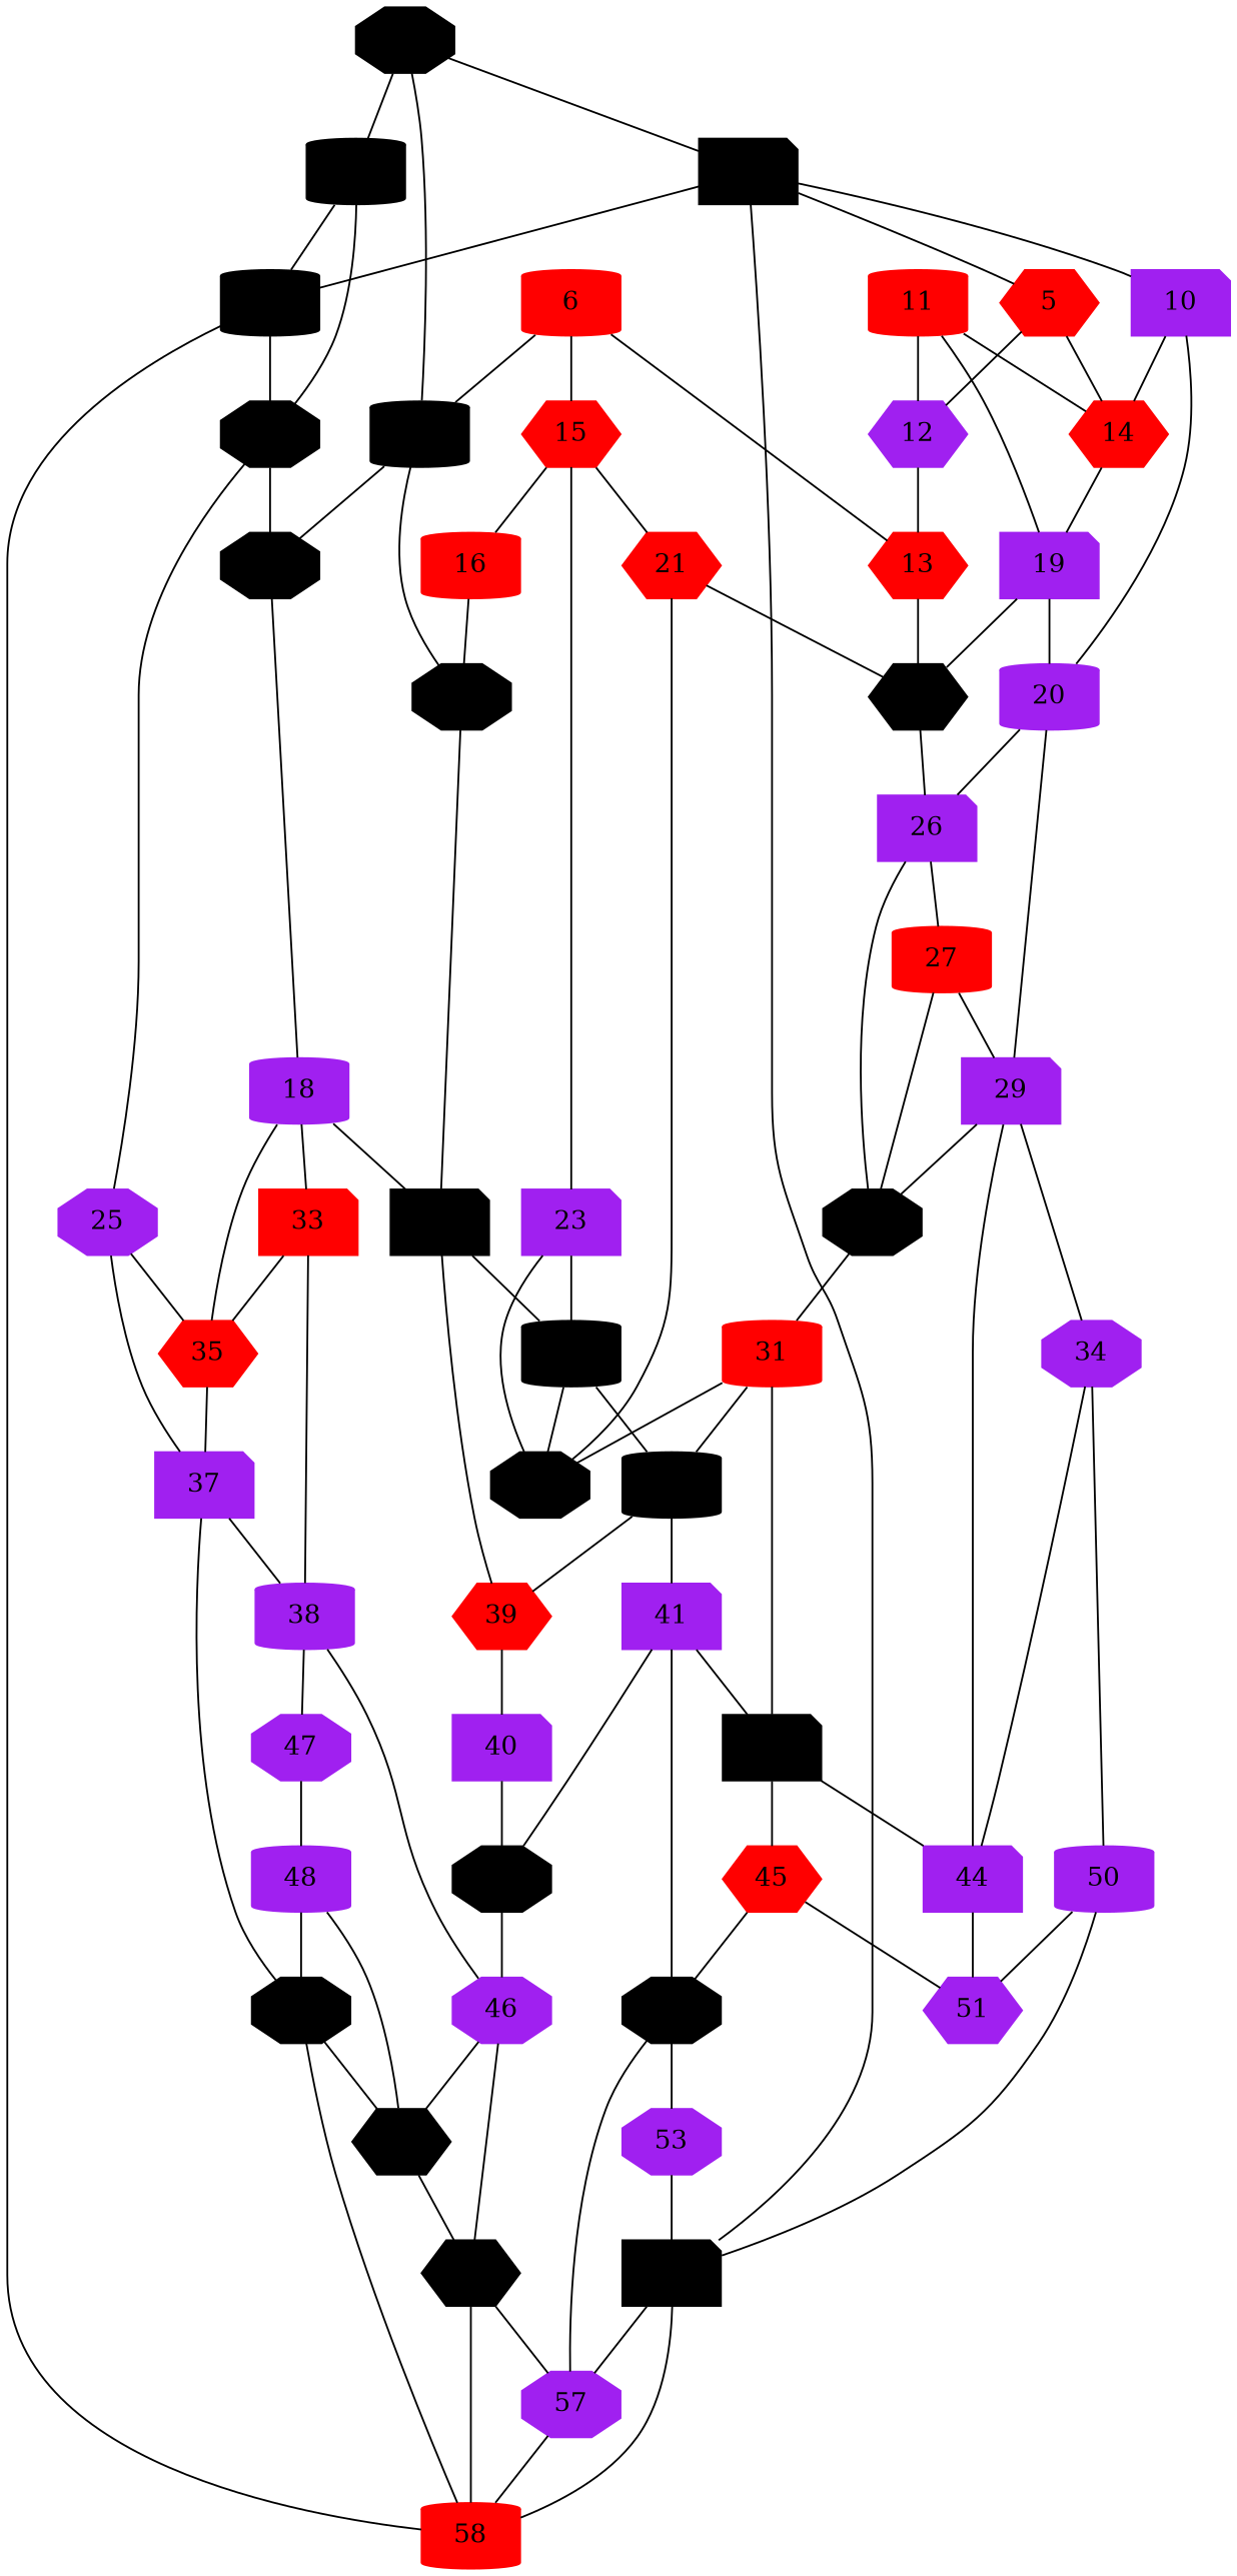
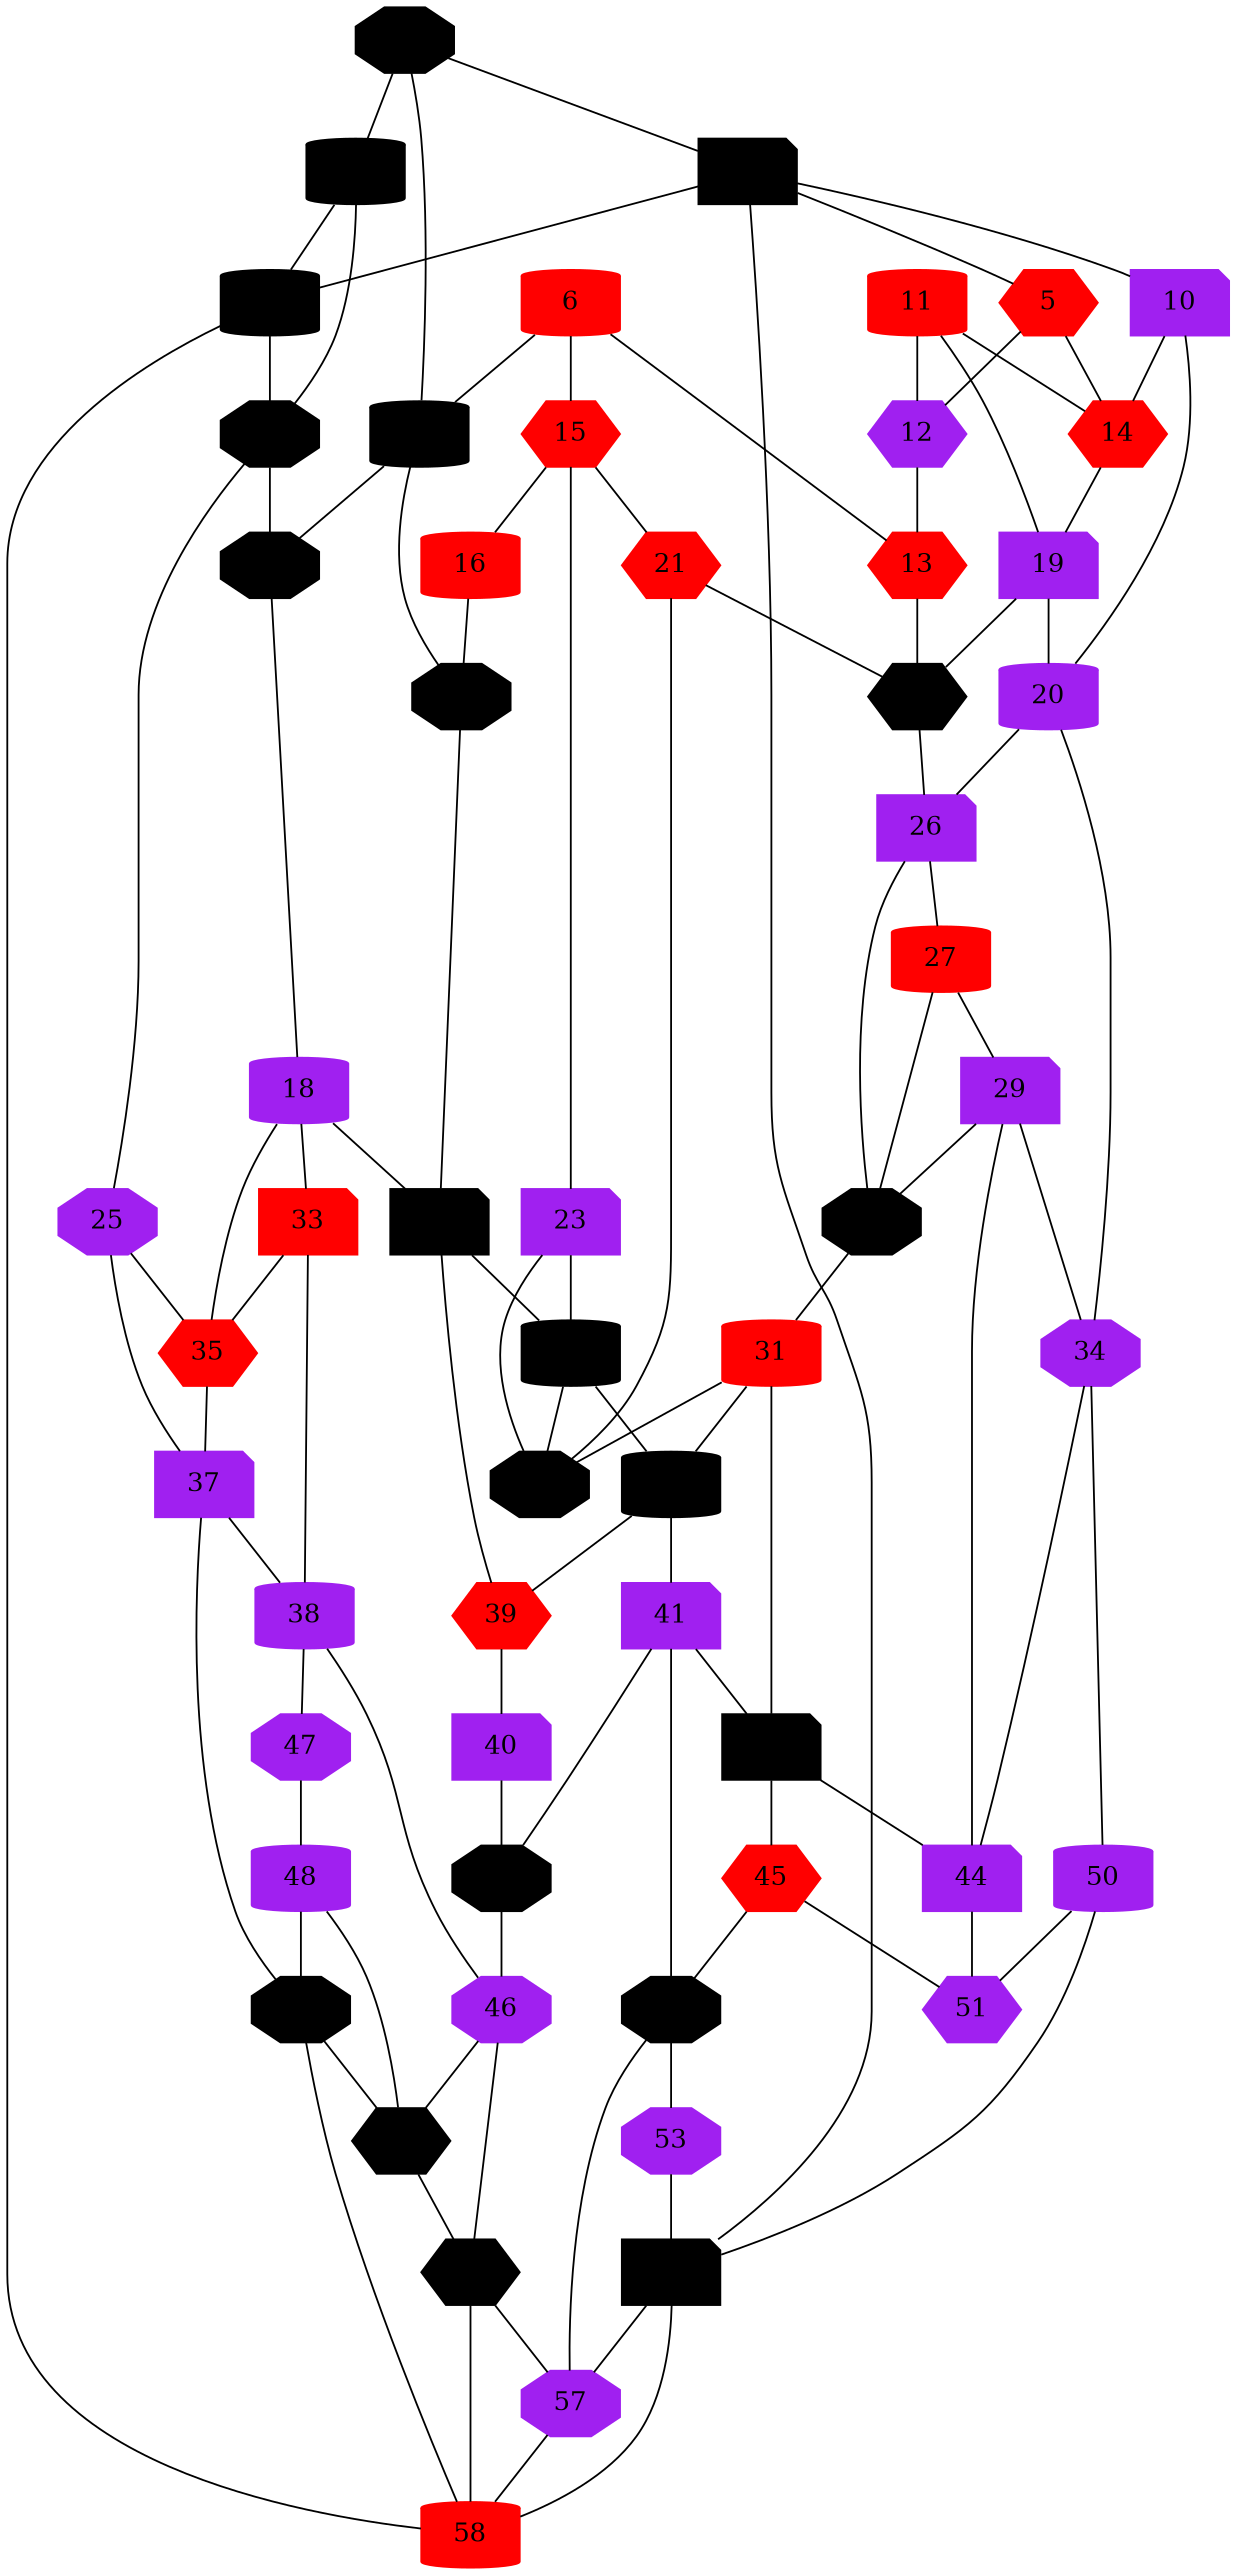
  graph {
    node [color=purple shape=cylinder style=filled]
    edge [weight=1.0]
    1 [color=black shape=octagon]
    2 [color=black]
    3 [color=black shape=note]
    8 [color=black]
    4 [color=black]
    7 [color=black shape=octagon]
    5 [color=red shape=hexagon]
    10 [shape=note]
    56 [color=black shape=note]
    9 [color=black shape=octagon]
    17 [color=black shape=octagon]
    58 [color=red]
    25 [shape=octagon]
    12 [shape=hexagon]
    14 [color=red shape=hexagon]
    20
    57 [shape=octagon]
    13 [color=red shape=hexagon]
    19 [shape=note]
    6 [color=red]
    15 [color=red shape=hexagon]
    22 [color=black shape=hexagon]
    16 [color=red]
    21 [color=red shape=hexagon]
    23 [shape=note]
    18
    35 [color=red shape=hexagon]
    37 [shape=note]
    24 [color=black shape=note]
    33 [color=red shape=note]
    26 [shape=note]
    34 [shape=octagon]
    11 [color=red]
    32 [color=black shape=octagon]
    28 [color=black]
    39 [color=red shape=hexagon]
    38
    27 [color=red]
    30 [color=black shape=octagon]
    44 [shape=note]
    50
    36 [color=black]
    40 [shape=note]
    49 [color=black shape=octagon]
    29 [shape=note]
    31 [color=red]
    41 [shape=note]
    51 [shape=hexagon]
    43 [color=black shape=note]
    45 [color=red shape=hexagon]
    46 [shape=octagon]
    47 [shape=octagon]
    42 [color=black shape=octagon]
    52 [color=black shape=octagon]
    54 [color=black shape=hexagon]
    55 [color=black shape=hexagon]
    48
    53 [shape=octagon]
    1 -- 2 [weight=2.0]
    1 -- 3
    1 -- 8
    2 -- 4
    2 -- 7
    3 -- 4
    3 -- 5
    3 -- 10
    3 -- 56
    8 -- 9
    8 -- 17
    4 -- 7
    4 -- 58
    7 -- 9
    7 -- 25
    5 -- 12
    5 -- 14
    10 -- 14
    10 -- 20
    56 -- 58
    56 -- 57
    9 -- 18
    17 -- 24
    25 -- 35
    25 -- 37
    12 -- 13 [weight=2.0]
    14 -- 19
    20 -- 26
-   20 -- 29
+   20 -- 34
    57 -- 58
    13 -- 22
    19 -- 20
    19 -- 22
    6 -- 8
    6 -- 13
    6 -- 15
    15 -- 16
    15 -- 21
    15 -- 23
    22 -- 26
    16 -- 17 [weight=2.0]
    21 -- 22
    21 -- 32
    23 -- 32
    23 -- 28
    18 -- 35
    18 -- 24
    18 -- 33
    35 -- 37
    37 -- 38
    37 -- 49
    24 -- 28
    24 -- 39
    33 -- 35
    33 -- 38
    26 -- 27
    26 -- 30
    34 -- 44
    34 -- 50
    11 -- 12
    11 -- 14
    11 -- 19
    28 -- 32
    28 -- 36
    39 -- 40 [weight=2.0]
    38 -- 46
    38 -- 47
    27 -- 30
    27 -- 29
    30 -- 31
    44 -- 51
    50 -- 56
    50 -- 51
    36 -- 39
    36 -- 41
    40 -- 42 [weight=2.0]
    49 -- 58
    49 -- 54
    29 -- 34
    29 -- 30
    29 -- 44
    31 -- 32
    31 -- 36
    31 -- 43
    41 -- 43
    41 -- 42
    41 -- 52
    43 -- 44
    43 -- 45
    45 -- 51
    45 -- 52
    46 -- 54
    46 -- 55
    47 -- 48 [weight=2.0]
    42 -- 46
    52 -- 57
    52 -- 53
    54 -- 55
    55 -- 58
    55 -- 57
    48 -- 49
    48 -- 54
    53 -- 56
  }
